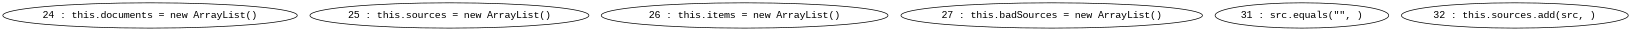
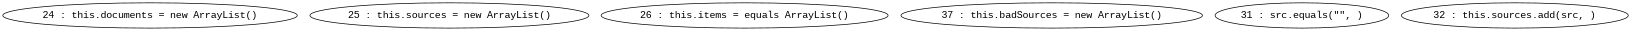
  digraph {
    fontname="Liberation Mono"
    node [fontname="Liberation Mono"]
    "24 : this.documents = new ArrayList()"
    "25 : this.sources = new ArrayList()"
-   "26 : this.items = new ArrayList()"
-   "27 : this.badSources = new ArrayList()"
+   "26 : this.items = new ArrayList()" [label="26 : this.items = equals ArrayList()"]
+   "27 : this.badSources = new ArrayList()" [label="37 : this.badSources = new ArrayList()"]
    "31 : src.equals(\"\", )"
    "32 : this.sources.add(src, )"
  }
